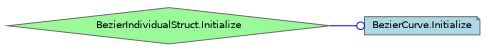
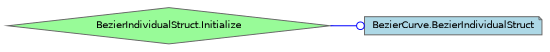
  digraph {
    rankdir=LR
    node [fontname=Helvetica fontsize=10 style=filled]
    n1 [color=gray40 fillcolor=palegreen fontcolor=black height=0.2 label="BezierIndividualStruct.Initialize" shape=diamond width=0.4]
-   n2 [color=grey40 fillcolor=lightblue height=0.2 label="BezierCurve.Initialize" shape=note width=0.4]
+   n2 [color=grey40 fillcolor=lightblue height=0.2 label="BezierCurve.BezierIndividualStruct" shape=note width=0.4]
    n1 -> n2 [color=blue fontname=Helvetica fontsize=10 labelfontname=Helvetica labelfontsize=10 style=solid arrowhead=odot]
  }
